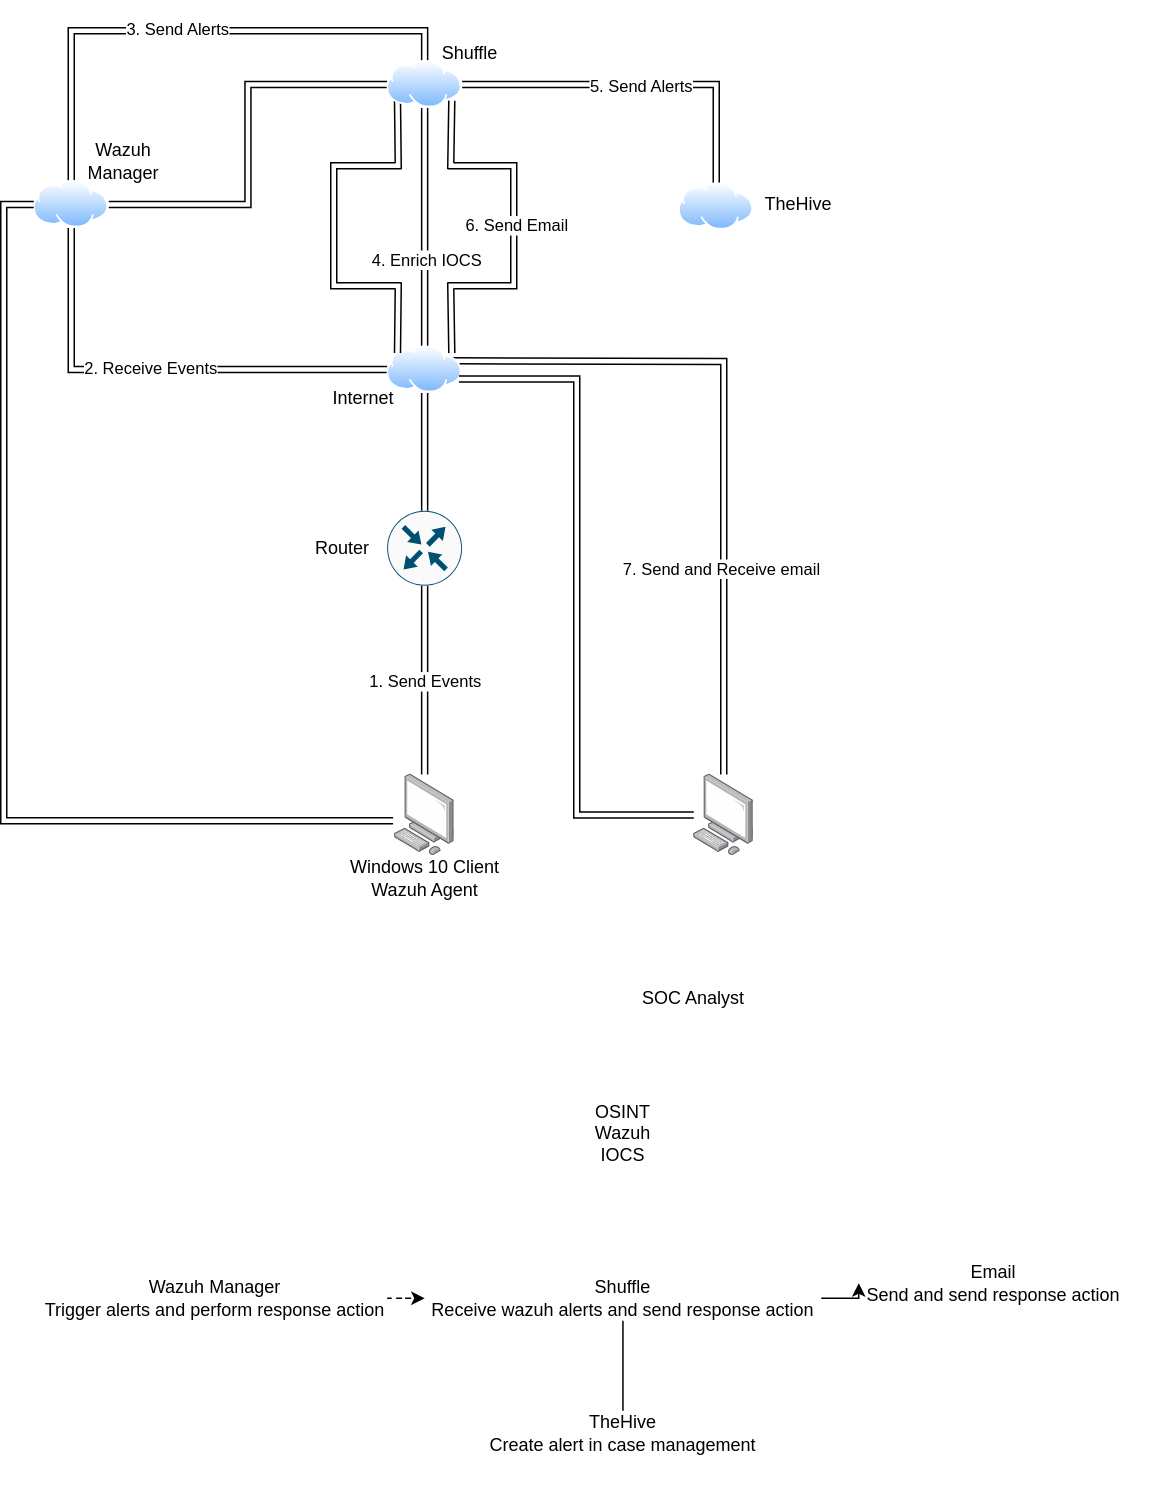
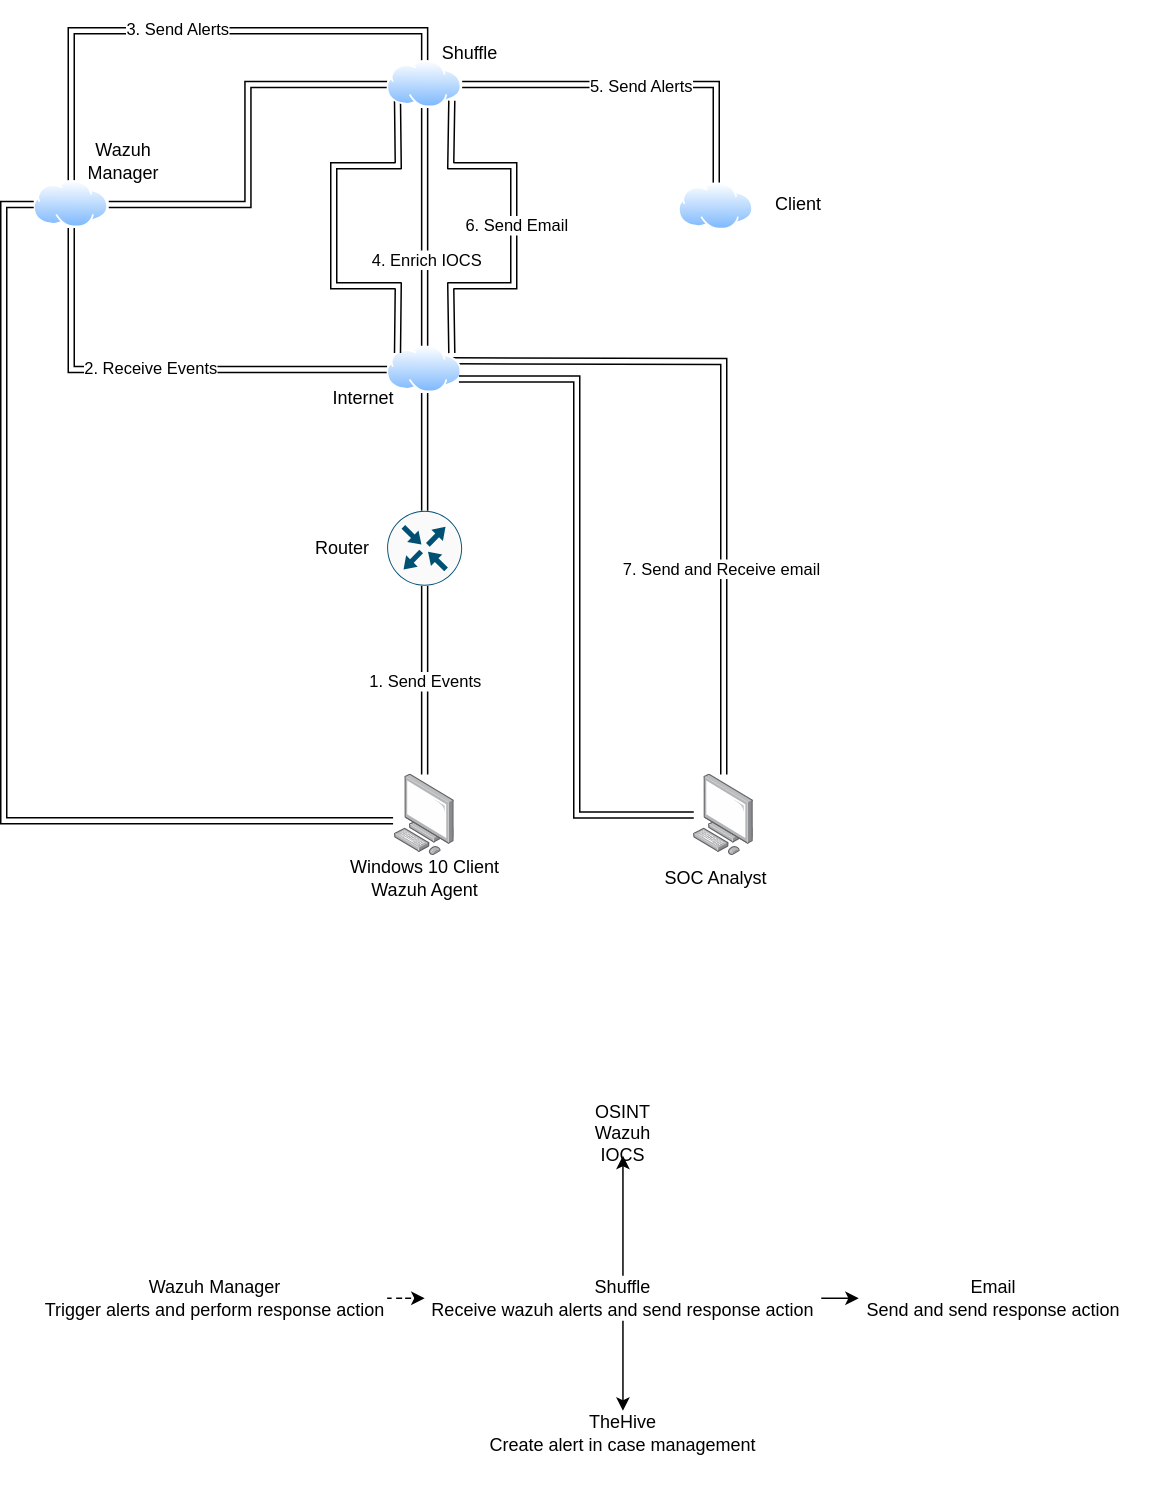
  <mxCell id="0" />
  <mxCell id="1" parent="0" />
  <mxCell id="2" value="" style="edgeStyle=orthogonalEdgeStyle;rounded=0;orthogonalLoop=1;jettySize=auto;html=1;entryX=0.5;entryY=1;entryDx=0;entryDy=0;shape=link;" edge="1" parent="1" source="25" target="9"><mxGeometry relative="1" as="geometry"><mxPoint x="280.6" y="308.685" as="targetPoint" /></mxGeometry></mxCell>
  <mxCell id="3" value="" style="image;points=[];aspect=fixed;html=1;align=center;shadow=0;dashed=0;image=img/lib/allied_telesis/computer_and_terminals/Personal_Computer.svg;" vertex="1" parent="1"><mxGeometry x="260.6" y="515.79" width="40" height="54.21" as="geometry" /></mxCell>
  <mxCell id="4" value="Windows 10 Client&lt;br&gt;Wazuh Agent" style="text;strokeColor=none;align=center;fillColor=none;html=1;verticalAlign=middle;whiteSpace=wrap;rounded=0;" vertex="1" parent="1"><mxGeometry x="220.6" y="570" width="120" height="30" as="geometry" /></mxCell>
  <mxCell id="5" style="rounded=0;orthogonalLoop=1;jettySize=auto;html=1;entryX=0.5;entryY=1;entryDx=0;entryDy=0;shape=link;edgeStyle=orthogonalEdgeStyle;" edge="1" parent="1" source="9" target="12"><mxGeometry relative="1" as="geometry" /></mxCell>
  <mxCell id="6" value="2. Receive Events" style="edgeLabel;html=1;align=center;verticalAlign=middle;resizable=0;points=[];" vertex="1" connectable="0" parent="5"><mxGeometry x="0.039" y="-1" relative="1" as="geometry"><mxPoint as="offset" /></mxGeometry></mxCell>
  <mxCell id="7" style="edgeStyle=orthogonalEdgeStyle;rounded=0;orthogonalLoop=1;jettySize=auto;html=1;shape=link;" edge="1" parent="1" target="27"><mxGeometry relative="1" as="geometry"><mxPoint x="298" y="240" as="sourcePoint" /></mxGeometry></mxCell>
  <mxCell id="8" value="7. Send and Receive email&amp;nbsp;" style="edgeLabel;html=1;align=center;verticalAlign=middle;resizable=0;points=[];" vertex="1" connectable="0" parent="7"><mxGeometry x="0.398" y="-1" relative="1" as="geometry"><mxPoint as="offset" /></mxGeometry></mxCell>
  <mxCell id="9" value="" style="image;aspect=fixed;perimeter=ellipsePerimeter;html=1;align=center;shadow=0;dashed=0;spacingTop=3;image=img/lib/active_directory/internet_cloud.svg;" vertex="1" parent="1"><mxGeometry x="255.6" y="230" width="50" height="31.5" as="geometry" /></mxCell>
  <mxCell id="10" style="rounded=0;orthogonalLoop=1;jettySize=auto;html=1;entryX=0.5;entryY=0;entryDx=0;entryDy=0;shape=link;edgeStyle=orthogonalEdgeStyle;exitX=0.5;exitY=0;exitDx=0;exitDy=0;" edge="1" parent="1" source="12" target="21"><mxGeometry relative="1" as="geometry" /></mxCell>
  <mxCell id="11" value="3. Send Alerts" style="edgeLabel;html=1;align=center;verticalAlign=middle;resizable=0;points=[];" vertex="1" connectable="0" parent="10"><mxGeometry x="-0.045" y="2" relative="1" as="geometry"><mxPoint as="offset" /></mxGeometry></mxCell>
  <mxCell id="12" value="" style="image;aspect=fixed;perimeter=ellipsePerimeter;html=1;align=center;shadow=0;dashed=0;spacingTop=3;image=img/lib/active_directory/internet_cloud.svg;" vertex="1" parent="1"><mxGeometry x="20" y="120" width="50" height="31.5" as="geometry" /></mxCell>
  <mxCell id="13" style="rounded=0;orthogonalLoop=1;jettySize=auto;html=1;entryX=0;entryY=0;entryDx=0;entryDy=0;shape=link;exitX=0;exitY=1;exitDx=0;exitDy=0;" edge="1" parent="1" source="21" target="9"><mxGeometry relative="1" as="geometry"><mxPoint x="270" y="71.5" as="sourcePoint" /><mxPoint x="270" y="230" as="targetPoint" /><Array as="points"><mxPoint x="263" y="110" /><mxPoint x="220" y="110" /><mxPoint x="220" y="190" /><mxPoint x="263" y="190" /></Array></mxGeometry></mxCell>
  <mxCell id="14" style="rounded=0;orthogonalLoop=1;jettySize=auto;html=1;entryX=0.5;entryY=0;entryDx=0;entryDy=0;shape=link;exitX=1;exitY=0.5;exitDx=0;exitDy=0;edgeStyle=orthogonalEdgeStyle;" edge="1" parent="1" source="21" target="22"><mxGeometry relative="1" as="geometry" /></mxCell>
  <mxCell id="15" value="5. Send Alerts" style="edgeLabel;html=1;align=center;verticalAlign=middle;resizable=0;points=[];" vertex="1" connectable="0" parent="14"><mxGeometry x="0.015" y="-1" relative="1" as="geometry"><mxPoint as="offset" /></mxGeometry></mxCell>
  <mxCell id="16" style="rounded=0;orthogonalLoop=1;jettySize=auto;html=1;exitX=1;exitY=1;exitDx=0;exitDy=0;shape=link;entryX=1;entryY=0;entryDx=0;entryDy=0;" edge="1" parent="1" source="21" target="9"><mxGeometry relative="1" as="geometry"><mxPoint x="290" y="71.5" as="sourcePoint" /><mxPoint x="290" y="230" as="targetPoint" /><Array as="points"><mxPoint x="298" y="110" /><mxPoint x="340" y="110" /><mxPoint x="340" y="190" /><mxPoint x="298" y="190" /></Array></mxGeometry></mxCell>
  <mxCell id="17" value="6. Send Email" style="edgeLabel;html=1;align=center;verticalAlign=middle;resizable=0;points=[];" vertex="1" connectable="0" parent="16"><mxGeometry x="0.24" relative="1" as="geometry"><mxPoint x="1" y="-31" as="offset" /></mxGeometry></mxCell>
  <mxCell id="18" style="rounded=0;orthogonalLoop=1;jettySize=auto;html=1;exitX=0.5;exitY=1;exitDx=0;exitDy=0;shape=link;" edge="1" parent="1" source="21" target="9"><mxGeometry relative="1" as="geometry" /></mxCell>
  <mxCell id="19" value="4. Enrich IOCS" style="edgeLabel;html=1;align=center;verticalAlign=middle;resizable=0;points=[];" vertex="1" connectable="0" parent="18"><mxGeometry x="0.276" y="1" relative="1" as="geometry"><mxPoint as="offset" /></mxGeometry></mxCell>
  <mxCell id="20" style="edgeStyle=orthogonalEdgeStyle;rounded=0;orthogonalLoop=1;jettySize=auto;html=1;exitX=0;exitY=0.5;exitDx=0;exitDy=0;entryX=1;entryY=0.5;entryDx=0;entryDy=0;shape=link;" edge="1" parent="1" source="21" target="12"><mxGeometry relative="1" as="geometry" /></mxCell>
  <mxCell id="21" value="" style="image;aspect=fixed;perimeter=ellipsePerimeter;html=1;align=center;shadow=0;dashed=0;spacingTop=3;image=img/lib/active_directory/internet_cloud.svg;" vertex="1" parent="1"><mxGeometry x="255.6" y="40" width="50" height="31.5" as="geometry" /></mxCell>
  <mxCell id="22" value="" style="image;aspect=fixed;perimeter=ellipsePerimeter;html=1;align=center;shadow=0;dashed=0;spacingTop=3;image=img/lib/active_directory/internet_cloud.svg;" vertex="1" parent="1"><mxGeometry x="450" y="121.5" width="50" height="31.5" as="geometry" /></mxCell>
  <mxCell id="23" value="" style="edgeStyle=orthogonalEdgeStyle;rounded=0;orthogonalLoop=1;jettySize=auto;html=1;entryX=0.5;entryY=1;entryDx=0;entryDy=0;shape=link;" edge="1" parent="1" source="3" target="25"><mxGeometry relative="1" as="geometry"><mxPoint x="281" y="516" as="sourcePoint" /><mxPoint x="281" y="262" as="targetPoint" /></mxGeometry></mxCell>
  <mxCell id="24" value="1. Send Events" style="edgeLabel;html=1;align=center;verticalAlign=middle;resizable=0;points=[];" vertex="1" connectable="0" parent="23"><mxGeometry x="-0.018" relative="1" as="geometry"><mxPoint as="offset" /></mxGeometry></mxCell>
  <mxCell id="25" value="" style="sketch=0;points=[[0.5,0,0],[1,0.5,0],[0.5,1,0],[0,0.5,0],[0.145,0.145,0],[0.856,0.145,0],[0.855,0.856,0],[0.145,0.855,0]];verticalLabelPosition=bottom;html=1;verticalAlign=top;aspect=fixed;align=center;pointerEvents=1;shape=mxgraph.cisco19.rect;prIcon=router;fillColor=#FAFAFA;strokeColor=#005073;" vertex="1" parent="1"><mxGeometry x="255.6" y="340" width="50" height="50" as="geometry" /></mxCell>
  <mxCell id="26" value="Router" style="text;strokeColor=none;align=center;fillColor=none;html=1;verticalAlign=middle;whiteSpace=wrap;rounded=0;" vertex="1" parent="1"><mxGeometry x="195.6" y="350" width="60" height="30" as="geometry" /></mxCell>
  <mxCell id="27" value="" style="image;points=[];aspect=fixed;html=1;align=center;shadow=0;dashed=0;image=img/lib/allied_telesis/computer_and_terminals/Personal_Computer.svg;" vertex="1" parent="1"><mxGeometry x="460" y="515.79" width="40" height="54.21" as="geometry" /></mxCell>
  <mxCell id="28" value="Internet" style="text;strokeColor=none;align=center;fillColor=none;html=1;verticalAlign=middle;whiteSpace=wrap;rounded=0;" vertex="1" parent="1"><mxGeometry x="210" y="250" width="60" height="30" as="geometry" /></mxCell>
  <mxCell id="29" value="Wazuh Manager" style="text;strokeColor=none;align=center;fillColor=none;html=1;verticalAlign=middle;whiteSpace=wrap;rounded=0;" vertex="1" parent="1"><mxGeometry x="50" y="91.5" width="60" height="30" as="geometry" /></mxCell>
  <mxCell id="30" value="Shuffle" style="text;strokeColor=none;align=center;fillColor=none;html=1;verticalAlign=middle;whiteSpace=wrap;rounded=0;" vertex="1" parent="1"><mxGeometry x="280.6" y="20" width="60" height="30" as="geometry" /></mxCell>
- <mxCell id="31" value="TheHive" style="text;strokeColor=none;align=center;fillColor=none;html=1;verticalAlign=middle;whiteSpace=wrap;rounded=0;" vertex="1" parent="1"><mxGeometry x="500" y="120.75" width="60" height="30" as="geometry" /></mxCell>
- <mxCell id="32" value="SOC Analyst" style="text;strokeColor=none;align=center;fillColor=none;html=1;verticalAlign=middle;whiteSpace=wrap;rounded=0;" vertex="1" parent="1"><mxGeometry x="400" y="650" width="120" height="30" as="geometry" /></mxCell>
+ <mxCell id="31" value="Client" style="text;strokeColor=none;align=center;fillColor=none;html=1;verticalAlign=middle;whiteSpace=wrap;rounded=0;" vertex="1" parent="1"><mxGeometry x="500" y="120.75" width="60" height="30" as="geometry" /></mxCell>
+ <mxCell id="32" value="SOC Analyst" style="text;strokeColor=none;align=center;fillColor=none;html=1;verticalAlign=middle;whiteSpace=wrap;rounded=0;" vertex="1" parent="1"><mxGeometry x="415" y="570" width="120" height="30" as="geometry" /></mxCell>
  <mxCell id="33" style="edgeStyle=elbowEdgeStyle;rounded=0;orthogonalLoop=1;jettySize=auto;html=1;shape=link;exitX=1;exitY=0.75;exitDx=0;exitDy=0;" edge="1" parent="1" source="9" target="27"><mxGeometry relative="1" as="geometry" /></mxCell>
  <mxCell id="34" style="edgeStyle=orthogonalEdgeStyle;rounded=0;orthogonalLoop=1;jettySize=auto;html=1;exitX=0;exitY=0.5;exitDx=0;exitDy=0;entryX=-0.026;entryY=0.57;entryDx=0;entryDy=0;entryPerimeter=0;shape=link;" edge="1" parent="1" source="12" target="3"><mxGeometry relative="1" as="geometry" /></mxCell>
  <mxCell id="35" style="edgeStyle=orthogonalEdgeStyle;rounded=0;orthogonalLoop=1;jettySize=auto;html=1;entryX=0;entryY=0.5;entryDx=0;entryDy=0;dashed=1;" edge="1" parent="1" source="36" target="40"><mxGeometry relative="1" as="geometry" /></mxCell>
  <mxCell id="36" value="Wazuh Manager&lt;br&gt;Trigger alerts and perform response action" style="text;strokeColor=none;align=center;fillColor=none;html=1;verticalAlign=middle;whiteSpace=wrap;rounded=0;" vertex="1" parent="1"><mxGeometry x="25.6" y="850" width="230" height="30" as="geometry" /></mxCell>
- <mxCell id="38" style="edgeStyle=orthogonalEdgeStyle;rounded=0;orthogonalLoop=1;jettySize=auto;html=1;exitX=0.5;exitY=1;exitDx=0;exitDy=0;entryX=0.5;entryY=0;entryDx=0;entryDy=0;endArrow=none;" edge="1" parent="1" source="40" target="43"><mxGeometry relative="1" as="geometry" /></mxCell>
+ <mxCell id="37" style="edgeStyle=orthogonalEdgeStyle;rounded=0;orthogonalLoop=1;jettySize=auto;html=1;entryX=0.5;entryY=1;entryDx=0;entryDy=0;" edge="1" parent="1" source="40" target="42"><mxGeometry relative="1" as="geometry" /></mxCell>
+ <mxCell id="38" style="edgeStyle=orthogonalEdgeStyle;rounded=0;orthogonalLoop=1;jettySize=auto;html=1;exitX=0.5;exitY=1;exitDx=0;exitDy=0;entryX=0.5;entryY=0;entryDx=0;entryDy=0;" edge="1" parent="1" source="40" target="43"><mxGeometry relative="1" as="geometry" /></mxCell>
  <mxCell id="39" style="edgeStyle=orthogonalEdgeStyle;rounded=0;orthogonalLoop=1;jettySize=auto;html=1;exitX=1;exitY=0.5;exitDx=0;exitDy=0;entryX=0;entryY=0.5;entryDx=0;entryDy=0;" edge="1" parent="1" source="40" target="41"><mxGeometry relative="1" as="geometry" /></mxCell>
  <mxCell id="40" value="Shuffle&lt;br&gt;Receive wazuh alerts and send response action" style="text;strokeColor=none;align=center;fillColor=none;html=1;verticalAlign=middle;whiteSpace=wrap;rounded=0;" vertex="1" parent="1"><mxGeometry x="280.6" y="850" width="264.4" height="30" as="geometry" /></mxCell>
- <mxCell id="41" value="Email&lt;br&gt;Send and send response action" style="text;strokeColor=none;align=center;fillColor=none;html=1;verticalAlign=middle;whiteSpace=wrap;rounded=0;" vertex="1" parent="1"><mxGeometry x="570" y="840" width="180" height="30" as="geometry" /></mxCell>
+ <mxCell id="41" value="Email&lt;br&gt;Send and send response action" style="text;strokeColor=none;align=center;fillColor=none;html=1;verticalAlign=middle;whiteSpace=wrap;rounded=0;" vertex="1" parent="1"><mxGeometry x="570" y="850" width="180" height="30" as="geometry" /></mxCell>
  <mxCell id="42" value="OSINT&lt;br&gt;Wazuh IOCS" style="text;strokeColor=none;align=center;fillColor=none;html=1;verticalAlign=middle;whiteSpace=wrap;rounded=0;" vertex="1" parent="1"><mxGeometry x="377.8" y="740" width="70" height="30" as="geometry" /></mxCell>
  <mxCell id="43" value="TheHive&lt;br&gt;Create alert in case management" style="text;strokeColor=none;align=center;fillColor=none;html=1;verticalAlign=middle;whiteSpace=wrap;rounded=0;" vertex="1" parent="1"><mxGeometry x="317.8" y="940" width="190" height="30" as="geometry" /></mxCell>
